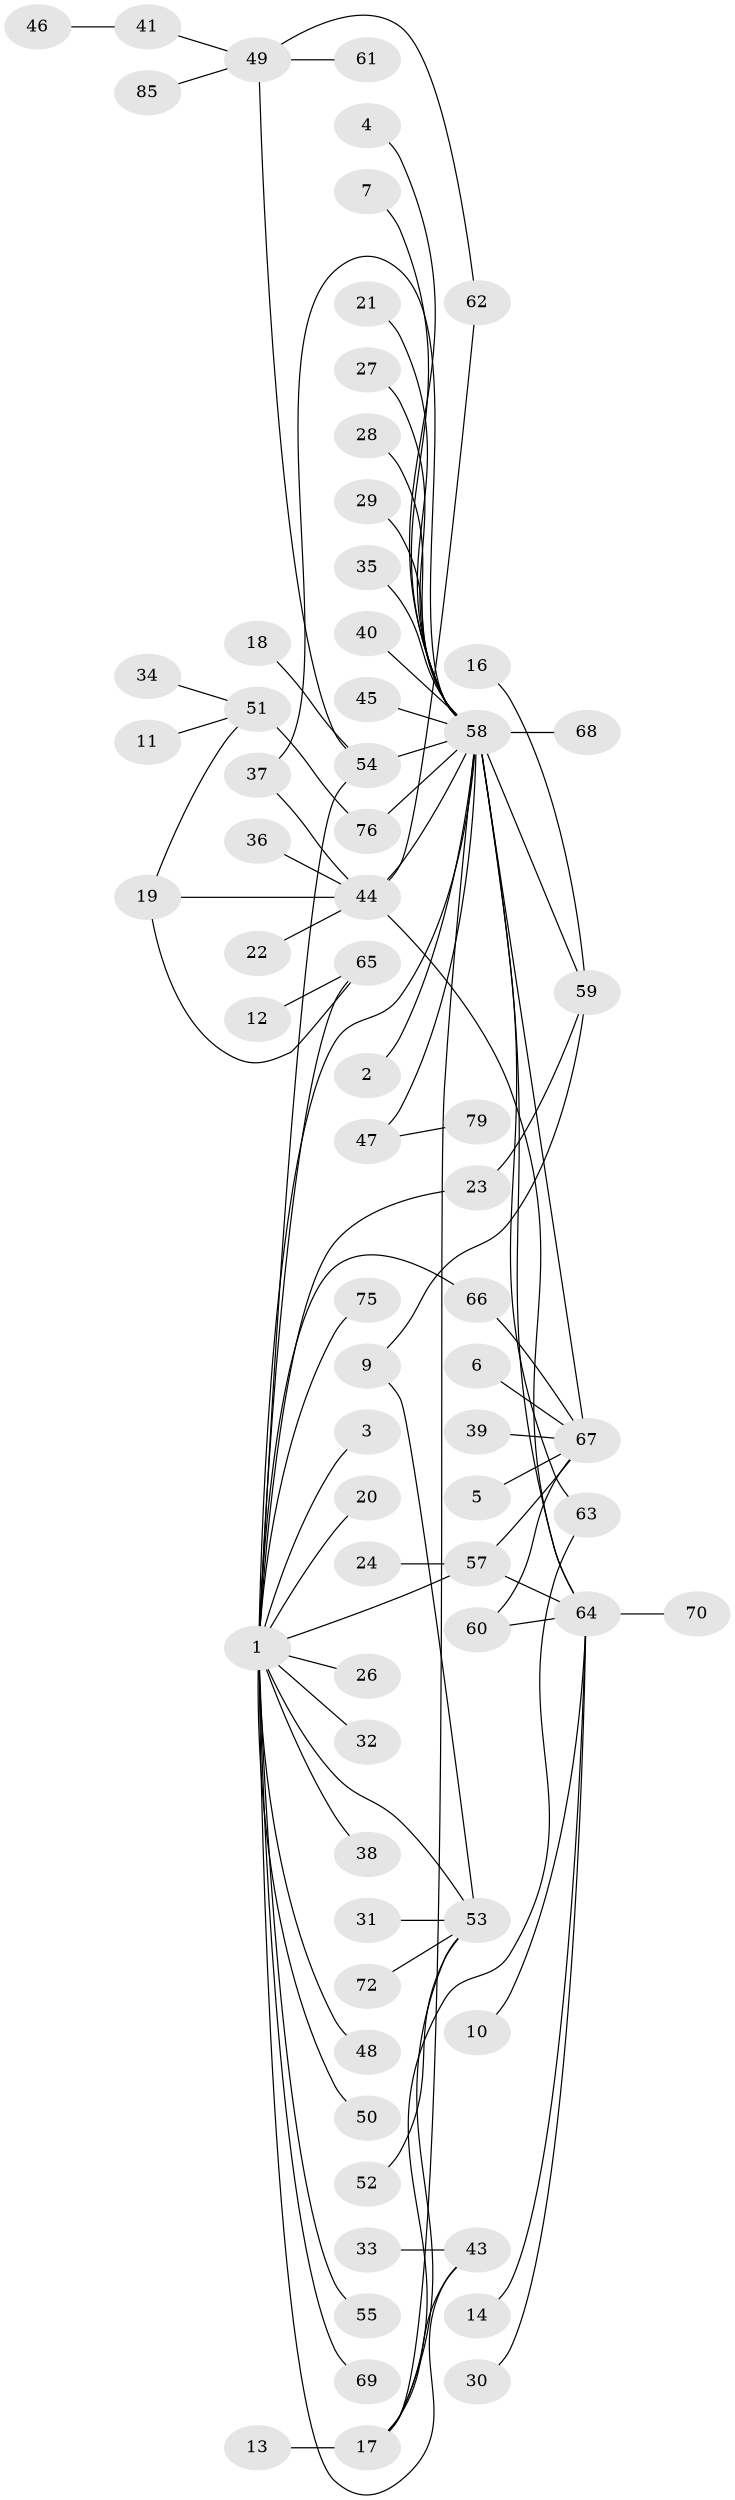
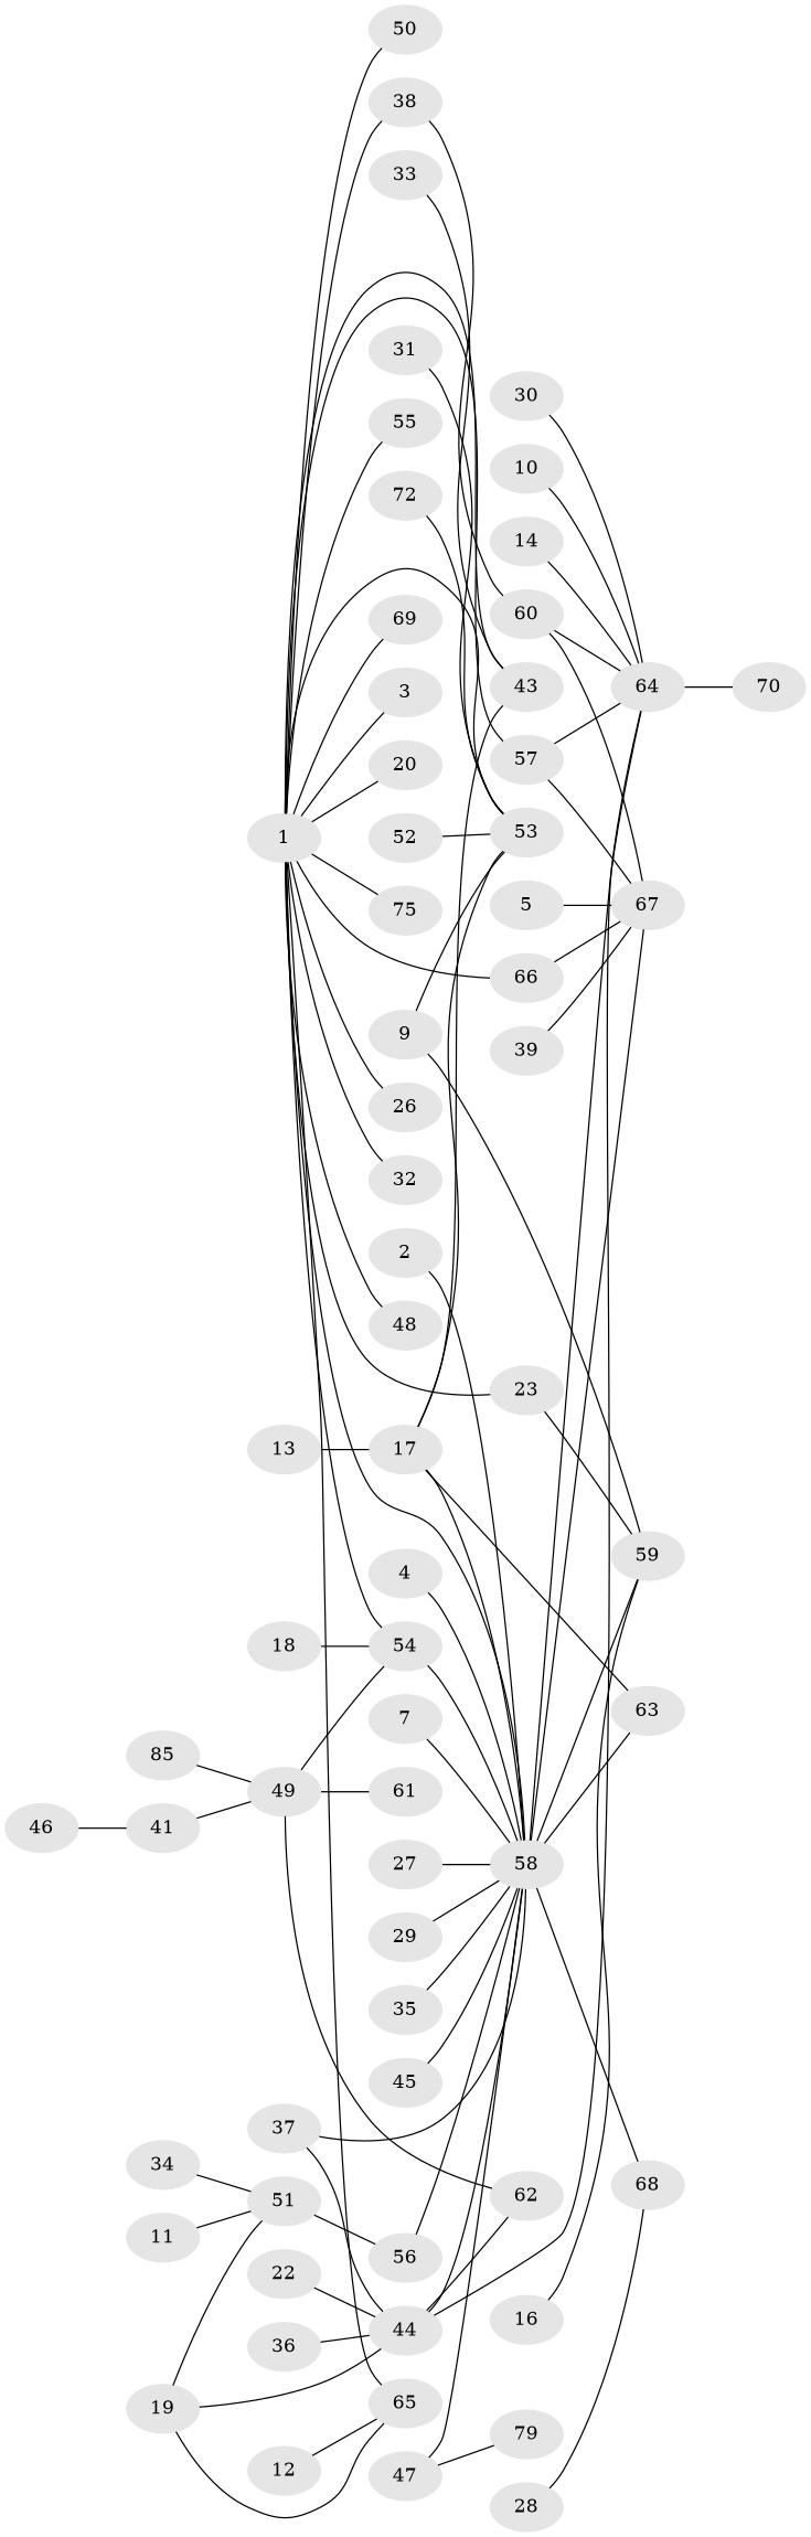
  graph {
    rankdir=LR
    node [color=gray90 style=filled]
    edge [weight=1.0]
    1
    3
    20
    23
    n5 [label=75]
    26
    32
    38
    43
    48
    50
    53
    54
    55
    57
    58
    65
    66
    69
    59
    60
    67
    64
    63
    68
    2
    4
    5
-   6
    7
    9
    10
    70
    11
    51
-   56 [label=76]
+   56
    12
    13
    17
    14
    n41 [label=85]
    49
    62
    61
    16
    18
    19
    44
-   21
    22
-   24
    27
    28
    29
    30
    31
    33
    34
    35
    36
    37
    39
-   40
    41
    n65 [label=72]
    45
    46
    47
    n69 [label=79]
    52
    1 -- 3
    1 -- 20
    1 -- 23
    1 -- n5
    1 -- 26
    1 -- 32
    1 -- 38
    1 -- 43
    1 -- 48
    1 -- 50
    1 -- 53
    1 -- 54
    1 -- 55
    1 -- 57
    1 -- 58
    1 -- 65
    1 -- 66
    1 -- 69
    23 -- 59
+   38 -- 60
    54 -- 58
    57 -- 67 [weight=2.0]
    57 -- 64
    58 -- 59
    58 -- 67
    58 -- 64
    58 -- 63
    58 -- 68
    66 -- 67
    60 -- 67
    60 -- 64
    64 -- 70
    2 -- 58
    4 -- 58
    5 -- 67
-   6 -- 67
    7 -- 58
    9 -- 53
    9 -- 59
    10 -- 64
    11 -- 51
    51 -- 56
    56 -- 58
    12 -- 65
    13 -- 17
    17 -- 43
    17 -- 53
    17 -- 58
    17 -- 63
    14 -- 64
    n41 -- 49
    49 -- 54
    49 -- 62
    49 -- 61
    16 -- 59
    18 -- 54
    19 -- 65
    19 -- 51
    19 -- 44
    44 -- 58
    44 -- 64 [weight=2.0]
    44 -- 62
-   21 -- 58
    22 -- 44
-   24 -- 57
    27 -- 58 [weight=2.0]
-   28 -- 58
+   28 -- 68
    29 -- 58 [weight=3.0]
    30 -- 64
    31 -- 53
    33 -- 43
    34 -- 51
    35 -- 58
    36 -- 44
    37 -- 58
    37 -- 44
    39 -- 67
-   40 -- 58
    41 -- 49
    n65 -- 53
    45 -- 58
    46 -- 41
    47 -- 58 [weight=2.0]
    47 -- n69
    52 -- 53
  }
